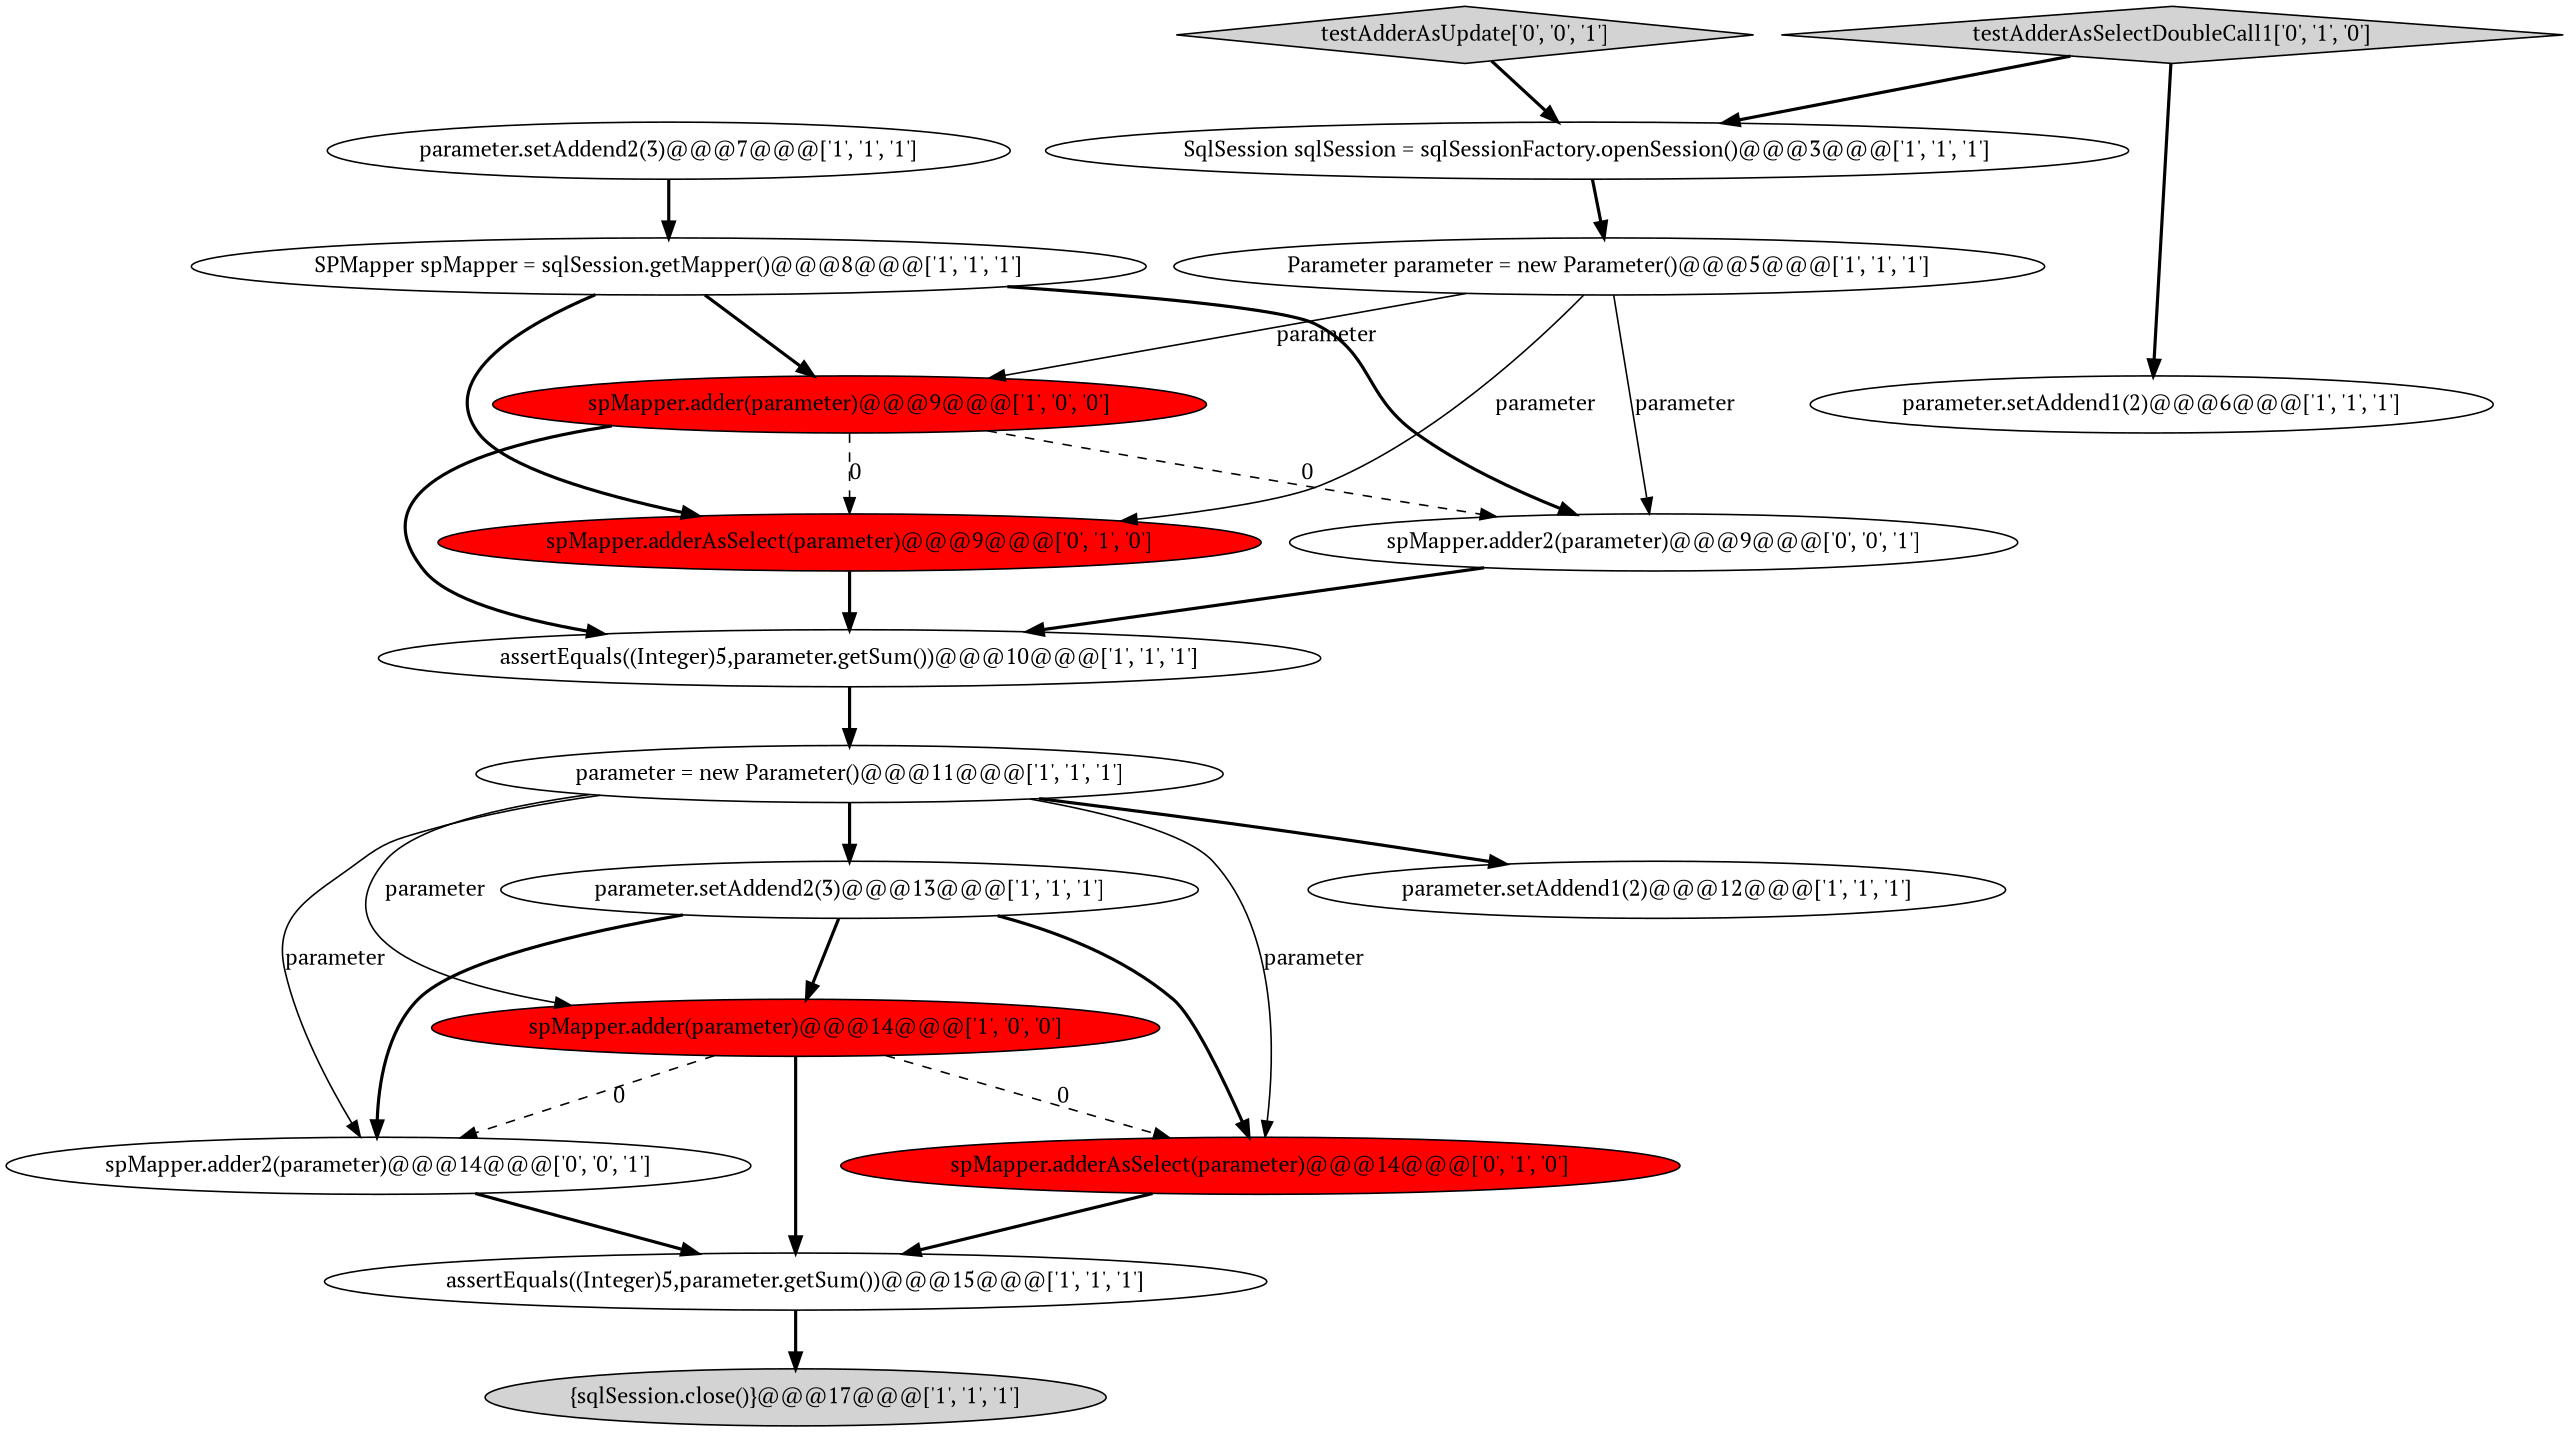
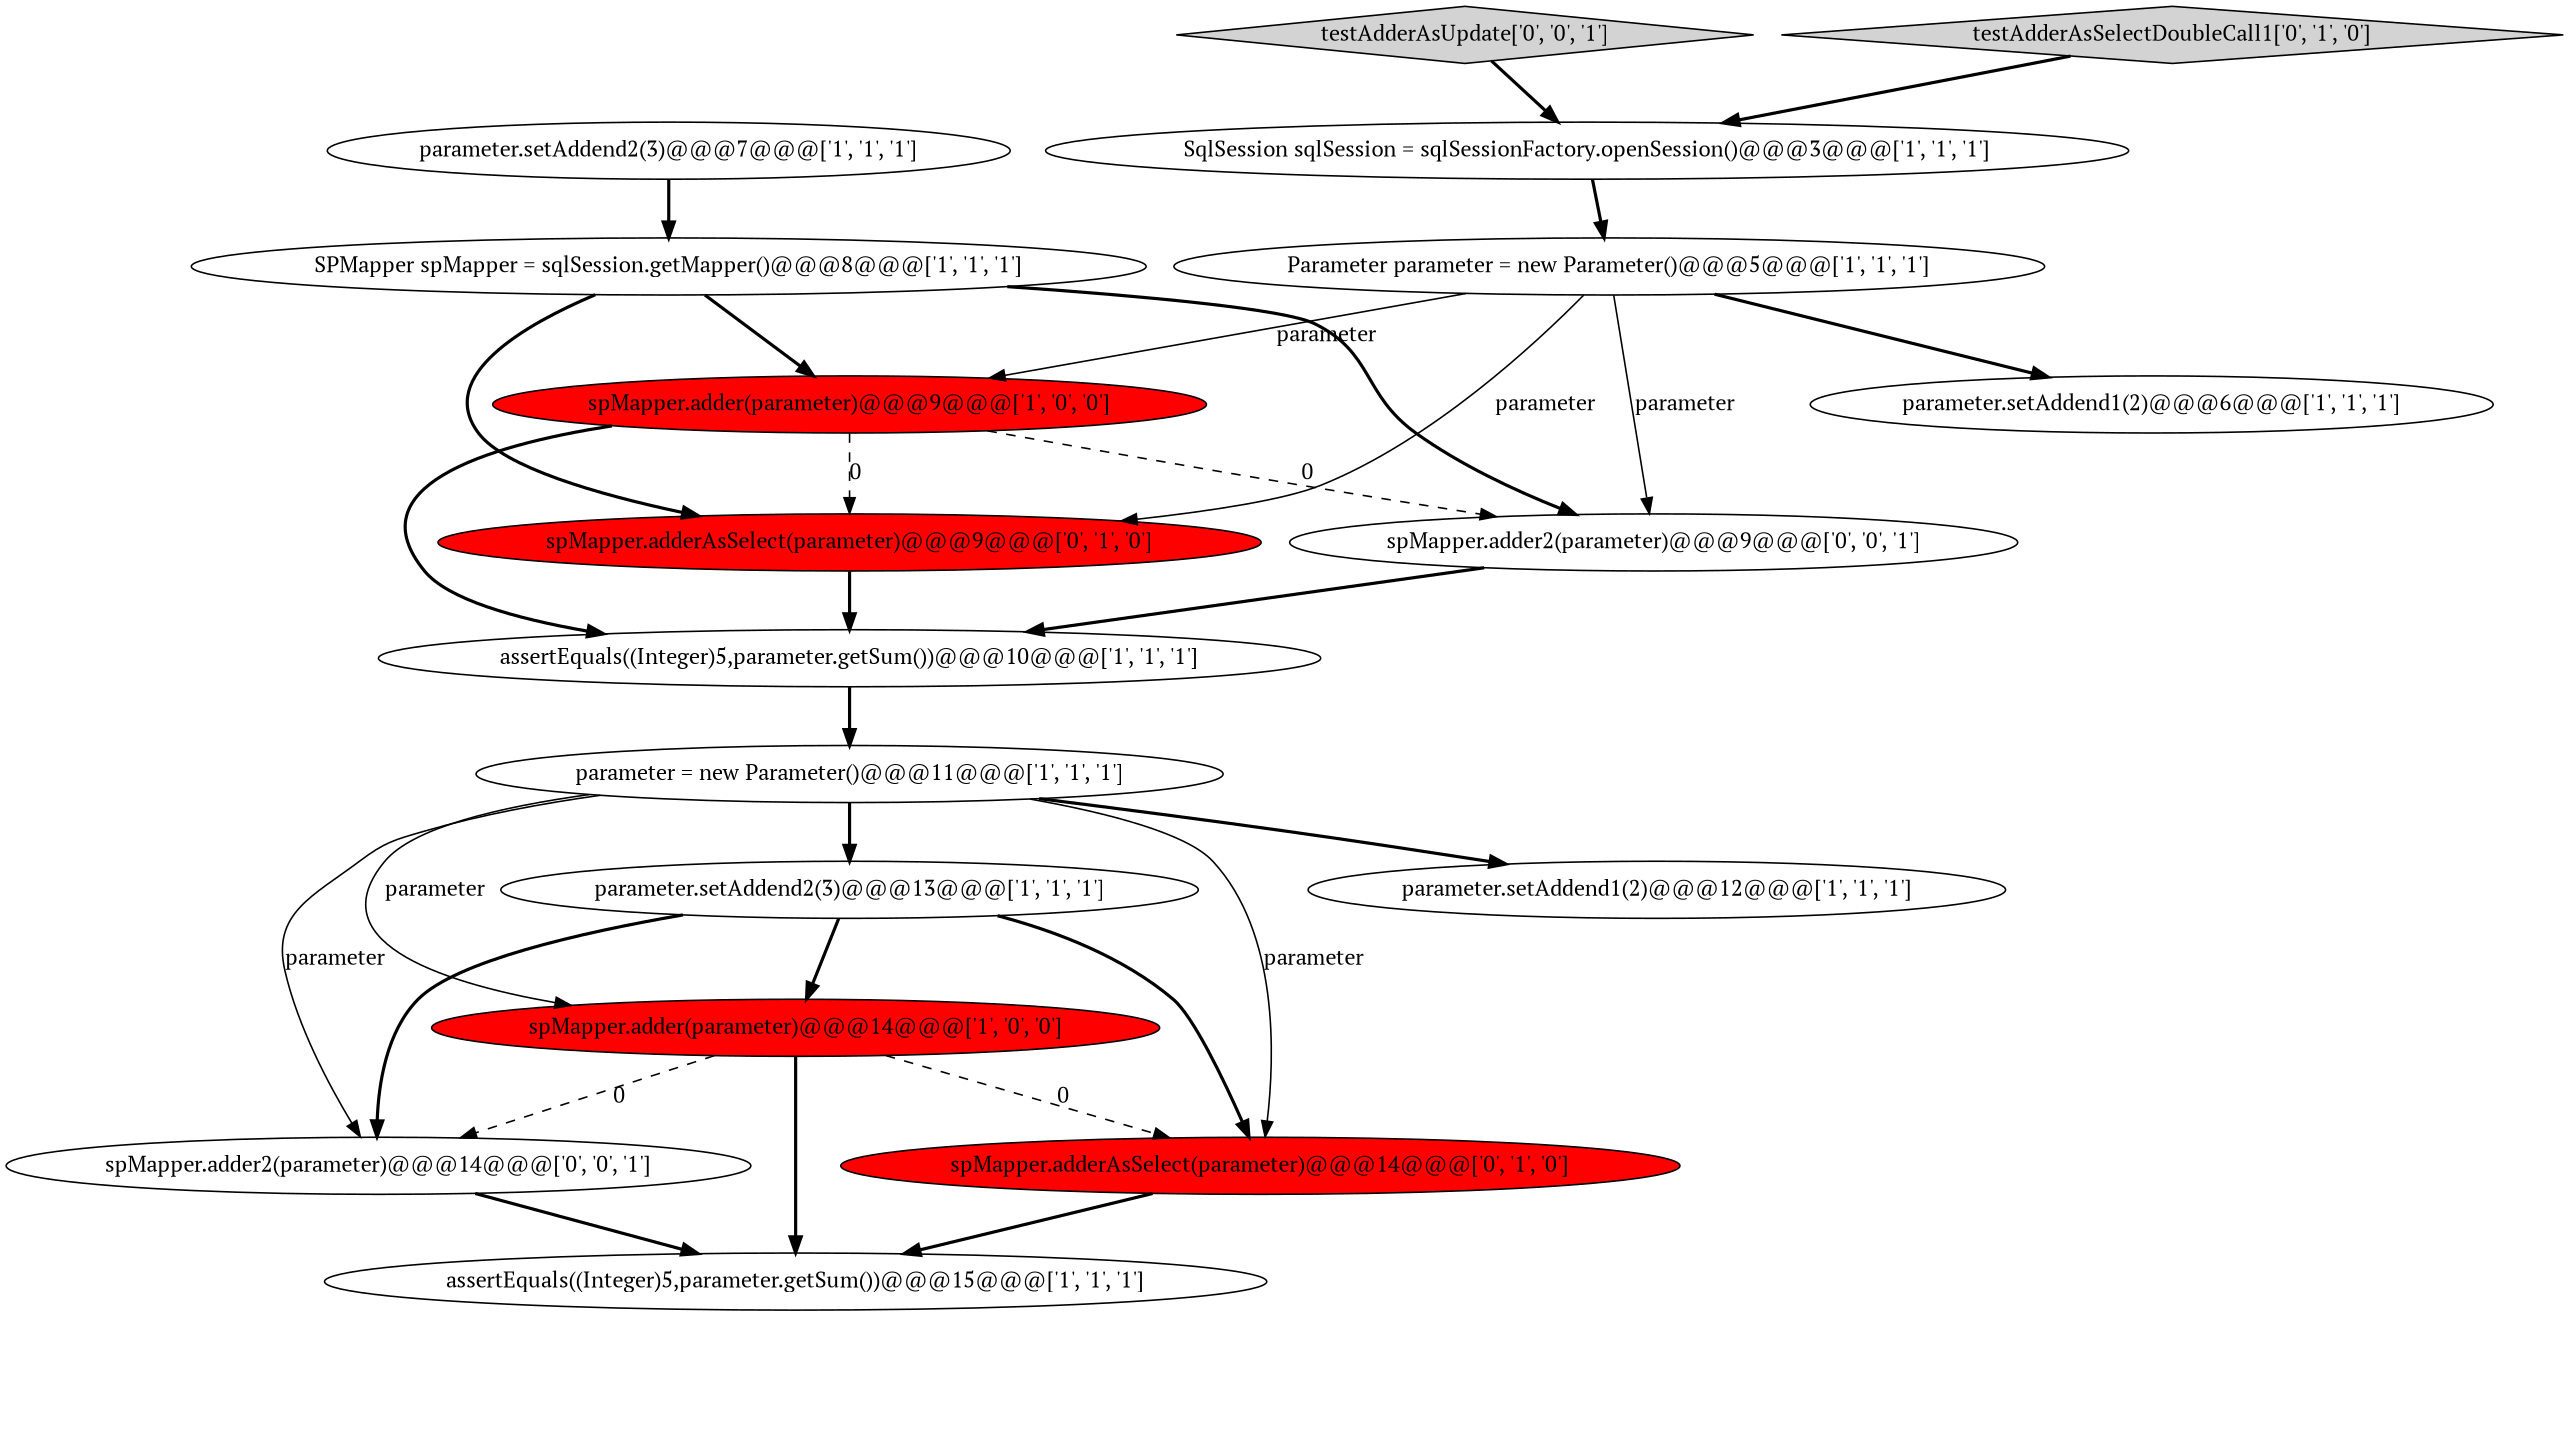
  digraph {
    fontname="PT Serif"
    node [fillcolor=white fontname="PT Serif" shape=ellipse style=filled]
    edge [fontname="PT Serif" style=bold]
    n1 [fillcolor=lightgray label="testAdderAsSelectDoubleCall1['0', '1', '0']" shape=diamond]
    n2 [label="SqlSession sqlSession = sqlSessionFactory.openSession()@@@3@@@['1', '1', '1']"]
    n3 [label="Parameter parameter = new Parameter()@@@5@@@['1', '1', '1']"]
    n4 [label="SPMapper spMapper = sqlSession.getMapper()@@@8@@@['1', '1', '1']"]
    n5 [fillcolor=red label="spMapper.adderAsSelect(parameter)@@@9@@@['0', '1', '0']"]
    n6 [label="spMapper.adder2(parameter)@@@9@@@['0', '0', '1']"]
    n7 [fillcolor=red label="spMapper.adder(parameter)@@@9@@@['1', '0', '0']"]
    n8 [label="assertEquals((Integer)5,parameter.getSum())@@@10@@@['1', '1', '1']"]
    n9 [fillcolor=red label="spMapper.adder(parameter)@@@14@@@['1', '0', '0']"]
    n10 [fillcolor=red label="spMapper.adderAsSelect(parameter)@@@14@@@['0', '1', '0']"]
    n11 [label="spMapper.adder2(parameter)@@@14@@@['0', '0', '1']"]
    n12 [label="assertEquals((Integer)5,parameter.getSum())@@@15@@@['1', '1', '1']"]
-   n13 [fillcolor=lightgray label="{sqlSession.close()}@@@17@@@['1', '1', '1']"]
    n14 [label="parameter = new Parameter()@@@11@@@['1', '1', '1']"]
    n15 [label="parameter.setAddend1(2)@@@6@@@['1', '1', '1']"]
    n16 [label="parameter.setAddend2(3)@@@7@@@['1', '1', '1']"]
    n17 [label="parameter.setAddend1(2)@@@12@@@['1', '1', '1']"]
    n18 [label="parameter.setAddend2(3)@@@13@@@['1', '1', '1']"]
    n19 [fillcolor=lightgray label="testAdderAsUpdate['0', '0', '1']" shape=diamond]
    n1 -> n2
    n2 -> n3
    n3 -> n5 [label=parameter style=solid]
    n3 -> n6 [label=parameter style=solid]
    n3 -> n7 [label=parameter style=solid]
-   n1 -> n15
+   n3 -> n15
    n4 -> n5
    n4 -> n6
    n4 -> n7
    n5 -> n8
    n6 -> n8
    n7 -> n5 [label=0 style=dashed]
    n7 -> n6 [label=0 style=dashed]
    n7 -> n8
    n8 -> n14
    n9 -> n10 [label=0 style=dashed]
    n9 -> n11 [label=0 style=dashed]
    n9 -> n12
    n10 -> n12
    n11 -> n12
-   n12 -> n13
    n14 -> n9 [label=parameter style=solid]
    n14 -> n10 [label=parameter style=solid]
    n14 -> n11 [label=parameter style=solid]
    n14 -> n17
    n14 -> n18
    n16 -> n4
    n18 -> n9
    n18 -> n10
    n18 -> n11
    n19 -> n2
  }
